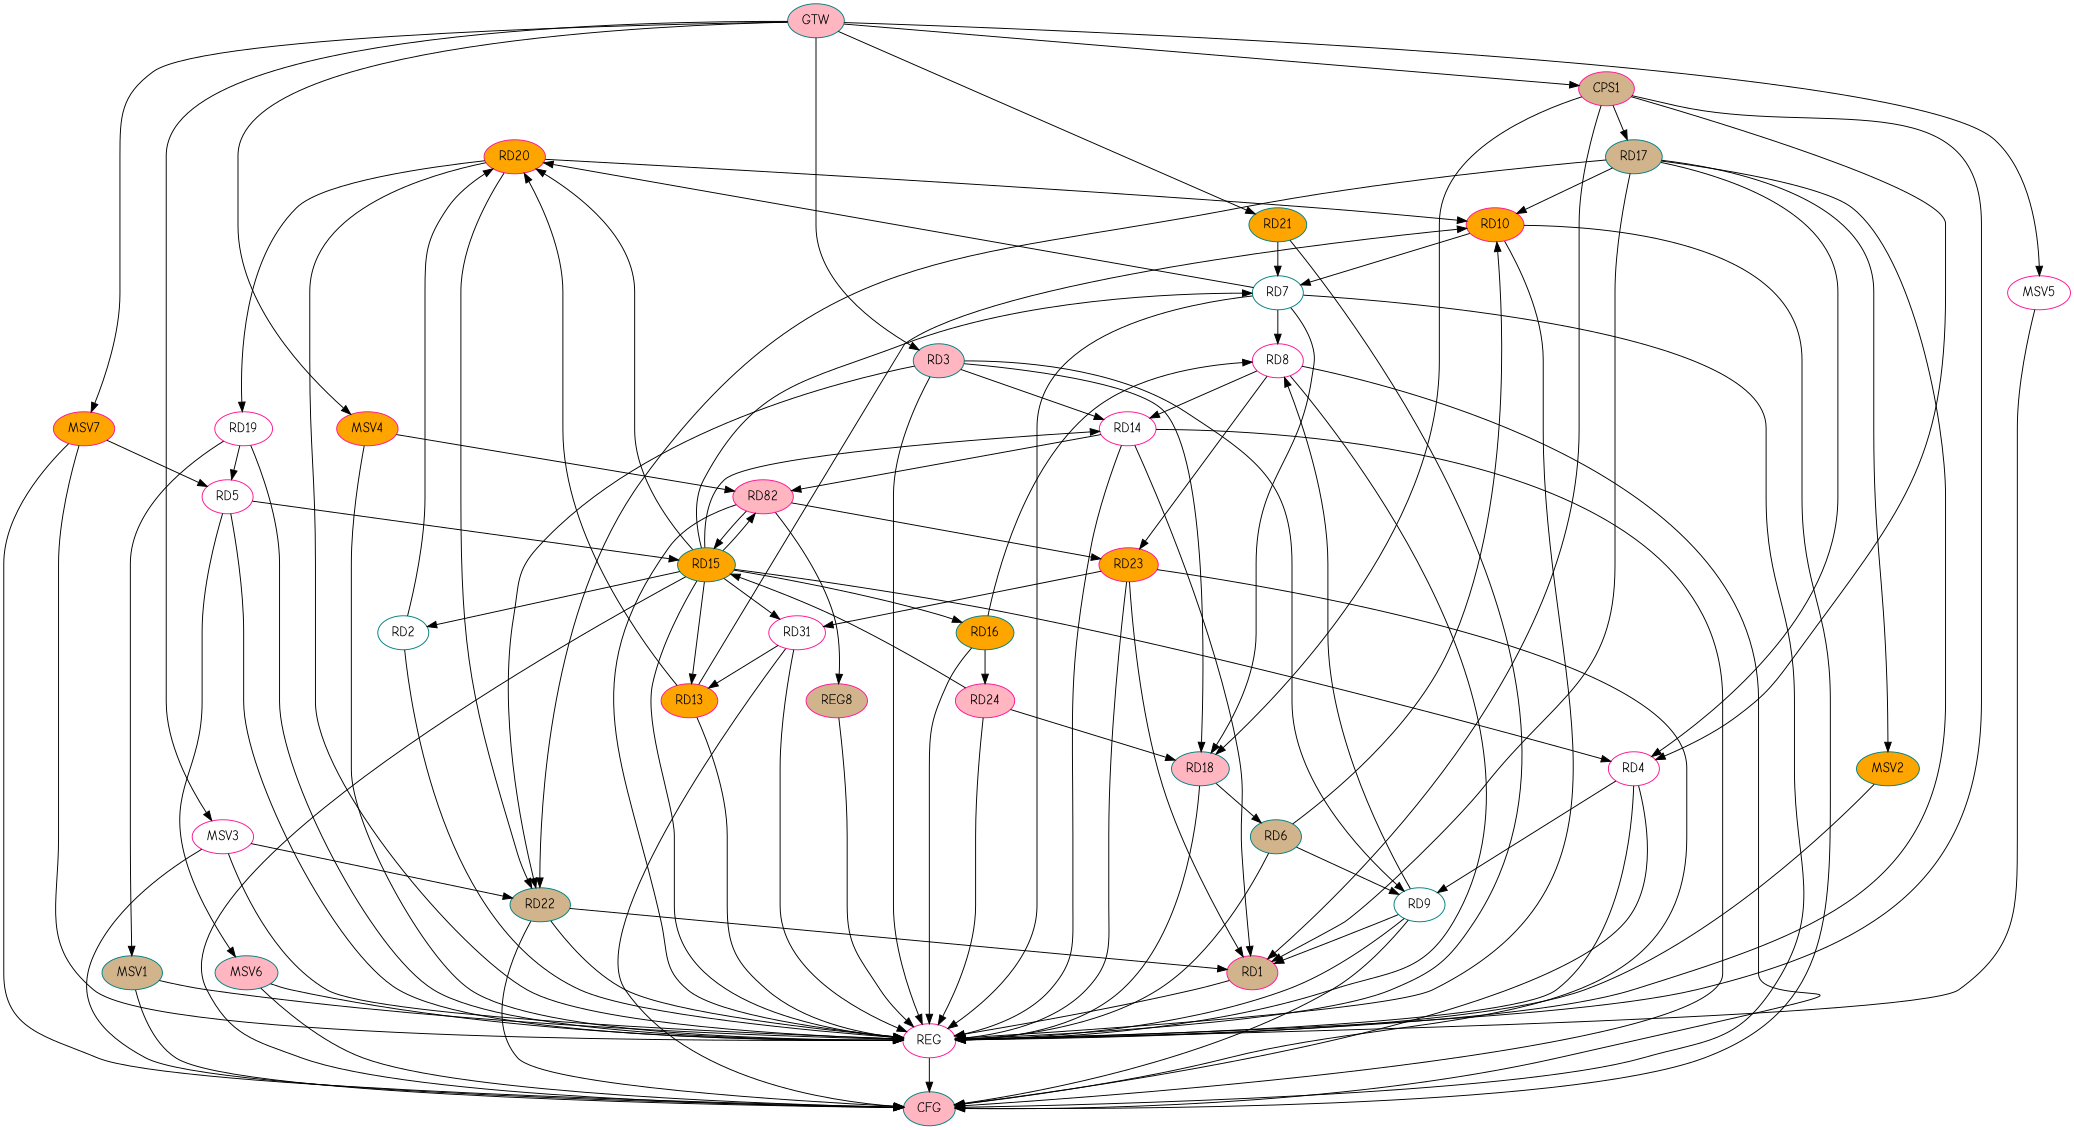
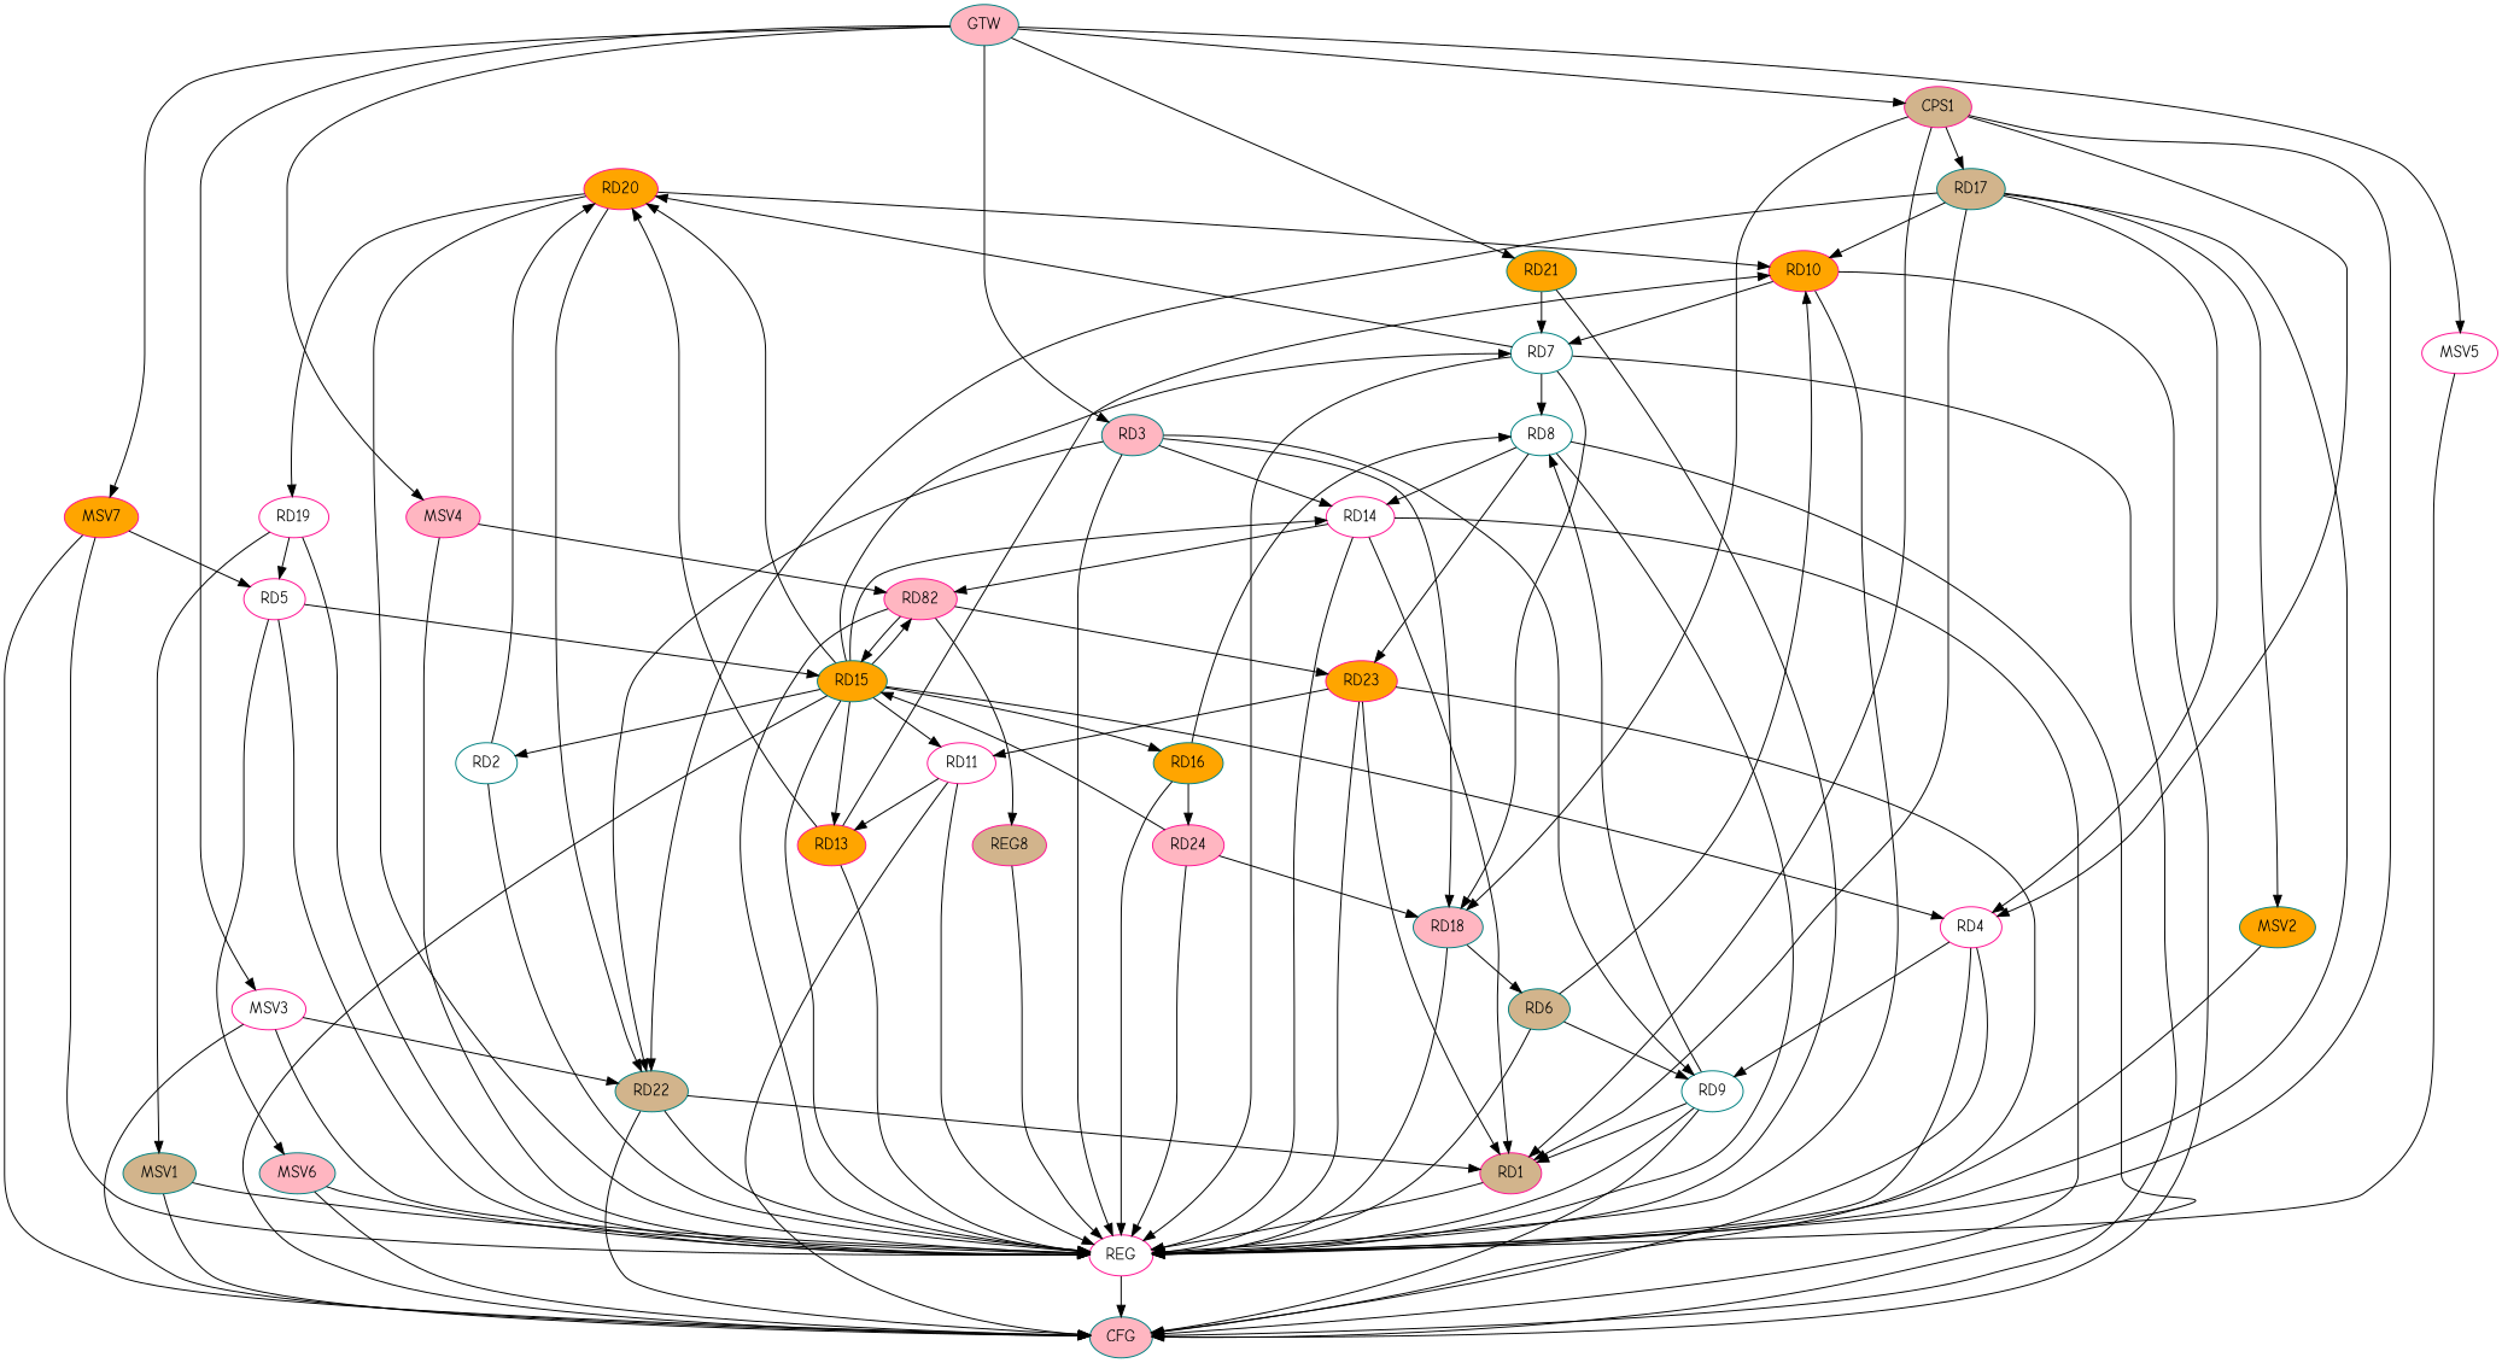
  strict digraph {
    fontname="Comic Neue"
    node [color=deeppink fillcolor=white fontname="Comic Neue" style=filled]
    edge [fontname="Comic Neue"]
    n1 [fillcolor=tan label=RD1]
    n2 [label=REG]
    n3 [color=teal fillcolor=lightpink label=CFG]
    n4 [color=teal label=RD2]
    n5 [fillcolor=orange label=RD20]
    n6 [color=teal fillcolor=tan label=RD22]
    n7 [fillcolor=orange label=RD10]
    n8 [label=RD19]
    n9 [color=teal fillcolor=lightpink label=RD3]
    n10 [color=teal label=RD9]
    n11 [label=RD14]
    n12 [color=teal fillcolor=lightpink label=RD18]
-   n13 [label=RD8]
+   n13 [color=teal label=RD8]
    n14 [fillcolor=lightpink label=RD82]
    n15 [color=teal fillcolor=tan label=RD6]
    n16 [label=RD4]
    n17 [label=RD5]
    n18 [color=teal fillcolor=orange label=RD15]
    n19 [color=teal fillcolor=lightpink label=MSV6]
    n20 [color=teal label=RD7]
    n21 [fillcolor=orange label=RD13]
-   n22 [label=RD31]
+   n22 [label=RD11]
    n23 [color=teal fillcolor=orange label=RD16]
    n24 [fillcolor=orange label=RD23]
    n25 [fillcolor=tan label=REG8]
    n26 [fillcolor=lightpink label=RD24]
    n27 [color=teal fillcolor=tan label=RD17]
    n28 [color=teal fillcolor=orange label=MSV2]
    n29 [color=teal fillcolor=tan label=MSV1]
    n30 [color=teal fillcolor=orange label=RD21]
    n31 [fillcolor=tan label=CPS1]
    n32 [color=teal fillcolor=lightpink label=GTW]
    n33 [label=MSV3]
-   n34 [fillcolor=orange label=MSV4]
+   n34 [fillcolor=lightpink label=MSV4]
    n35 [label=MSV5]
    n36 [fillcolor=orange label=MSV7]
    n1 -> n2
    n2 -> n3
    n4 -> n2
    n4 -> n5
    n5 -> n2
    n5 -> n6
    n5 -> n7
    n5 -> n8
    n6 -> n1
    n6 -> n2
    n6 -> n3
    n7 -> n2
    n7 -> n3
    n7 -> n20
    n8 -> n2
    n8 -> n17
    n8 -> n29
    n9 -> n2
    n9 -> n6
    n9 -> n10
    n9 -> n11
    n9 -> n12
    n10 -> n1
    n10 -> n2
    n10 -> n3
    n10 -> n13
    n11 -> n1
    n11 -> n2
    n11 -> n3
    n11 -> n14
    n12 -> n2
    n12 -> n15
    n13 -> n2
    n13 -> n3
    n13 -> n11
    n13 -> n24
    n14 -> n2
    n14 -> n18
    n14 -> n24
    n14 -> n25
    n15 -> n2
    n15 -> n7
    n15 -> n10
    n16 -> n2
    n16 -> n3
    n16 -> n10
    n17 -> n2
    n17 -> n18
    n17 -> n19
    n18 -> n2
    n18 -> n3
    n18 -> n4
    n18 -> n5
    n18 -> n11
    n18 -> n14
    n18 -> n16
    n18 -> n20
    n18 -> n21
    n18 -> n22
    n18 -> n23
    n19 -> n2
    n19 -> n3
    n20 -> n2
    n20 -> n3
    n20 -> n5
    n20 -> n12
    n20 -> n13
    n21 -> n2
    n21 -> n5
    n21 -> n7
    n22 -> n2
    n22 -> n3
    n22 -> n21
    n23 -> n2
    n23 -> n13
    n23 -> n26
    n24 -> n1
    n24 -> n2
    n24 -> n3
    n24 -> n22
    n25 -> n2
    n26 -> n2
    n26 -> n12
    n26 -> n18
    n27 -> n1
    n27 -> n2
    n27 -> n6
    n27 -> n7
    n27 -> n16
    n27 -> n28
    n28 -> n2
    n29 -> n2
    n29 -> n3
    n30 -> n2
    n30 -> n20
    n31 -> n1
    n31 -> n2
    n31 -> n12
    n31 -> n16
    n31 -> n27
    n32 -> n9
    n32 -> n30
    n32 -> n31
    n32 -> n33
    n32 -> n34
    n32 -> n35
    n32 -> n36
    n33 -> n2
    n33 -> n3
    n33 -> n6
    n34 -> n2
    n34 -> n14
    n35 -> n2
    n36 -> n2
    n36 -> n3
    n36 -> n17
  }
